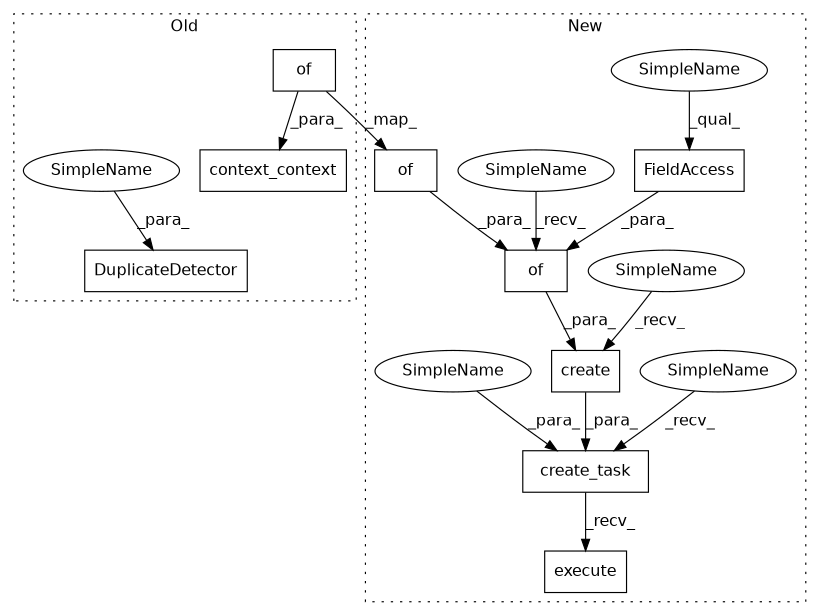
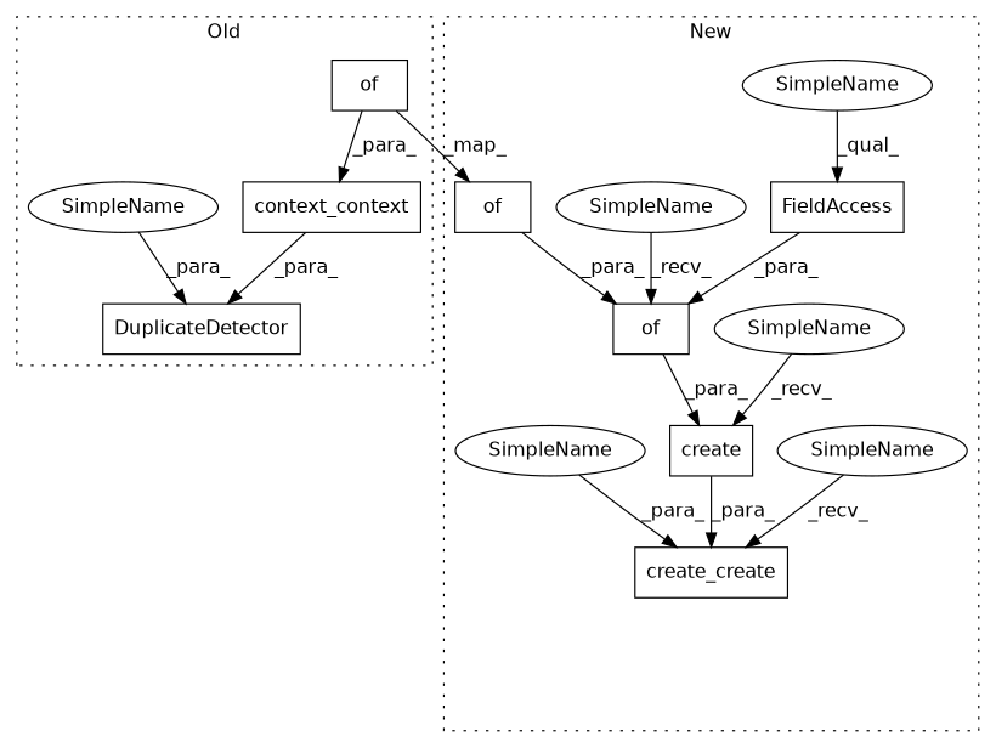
  digraph {
    fontname="DejaVu Sans"
    node [a=32 fontname="DejaVu Sans" l=4 s=4419 shape=box]
    edge [fontname="DejaVu Sans"]
    n1 [l="15,1" label=context_context s="4405,4431"]
    n2 [l="3,1" label=of s="4326,4375"]
    n3 [l="18,1" label=DuplicateDetector s="4387,4437"]
    n4 [a=42 label=SimpleName s=4433 shape=ellipse]
-   n5 [l="12,1" label=create_task s="4510,4534"]
+   n5 [l="12,1" label=create_create s="4510,4534"]
    n6 [l="8,1" label=create s="4404,4493"]
    n7 [l="3,1" label=of s="4442,4491"]
    n8 [l="3,1" label=of s="4416,4492"]
    n9 [a=22 l=18 label=FieldAccess]
-   n10 [l=9 label=execute s=4546]
    n11 [a=42 l=3 label=SimpleName s=4412 shape=ellipse]
    n12 [a=42 label=SimpleName s=4505 shape=ellipse]
    n13 [a=42 label=SimpleName s=4399 shape=ellipse]
    n14 [a=42 label=SimpleName shape=ellipse]
    n15 [a=42 label=SimpleName s=4530 shape=ellipse]
    subgraph cluster_1 {
      label=Old
      style=dotted
      n1
      n2
      n3
      n4
    }
    subgraph cluster_2 {
      label=New
      style=dotted
      n5
      n6
      n7
      n8
      n9
-     n10
      n11
      n12
      n13
      n14
      n15
    }
+   n1 -> n3 [label=_para_]
    n2 -> n1 [label=_para_]
    n2 -> n7 [label=_map_]
    n4 -> n3 [label=_para_]
-   n5 -> n10 [label=_recv_]
    n6 -> n5 [label=_para_]
    n7 -> n8 [label=_para_]
    n8 -> n6 [label=_para_]
    n9 -> n8 [label=_para_]
    n11 -> n8 [label=_recv_]
    n12 -> n5 [label=_recv_]
    n13 -> n6 [label=_recv_]
    n14 -> n9 [label=_qual_]
    n15 -> n5 [label=_para_]
  }
